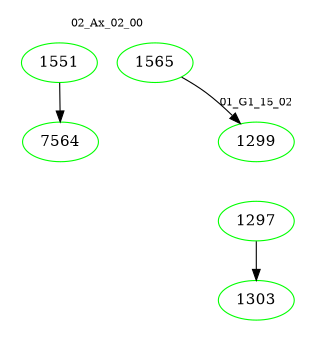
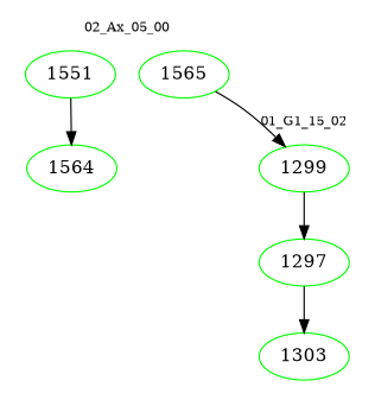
  digraph {
    node [color=green]
    edge [color=black]
    n1 [label=1565]
    n2 [label=1551]
-   n3 [label=7564]
+   n3 [label=1564]
    n4 [label=1299]
    n5 [label=1297]
    n6 [label=1303]
    subgraph cluster_1 {
      color=white
      fontsize=10
-     label="02_Ax_02_00"
+     label="02_Ax_05_00"
      n1
      n2
      n3
    }
    subgraph cluster_2 {
      color=white
      fontsize=10
      label="01_G1_15_02"
      n4
      n5
      n6
    }
    n1 -> n4
    n2 -> n3
+   n4 -> n5
    n5 -> n6
  }
